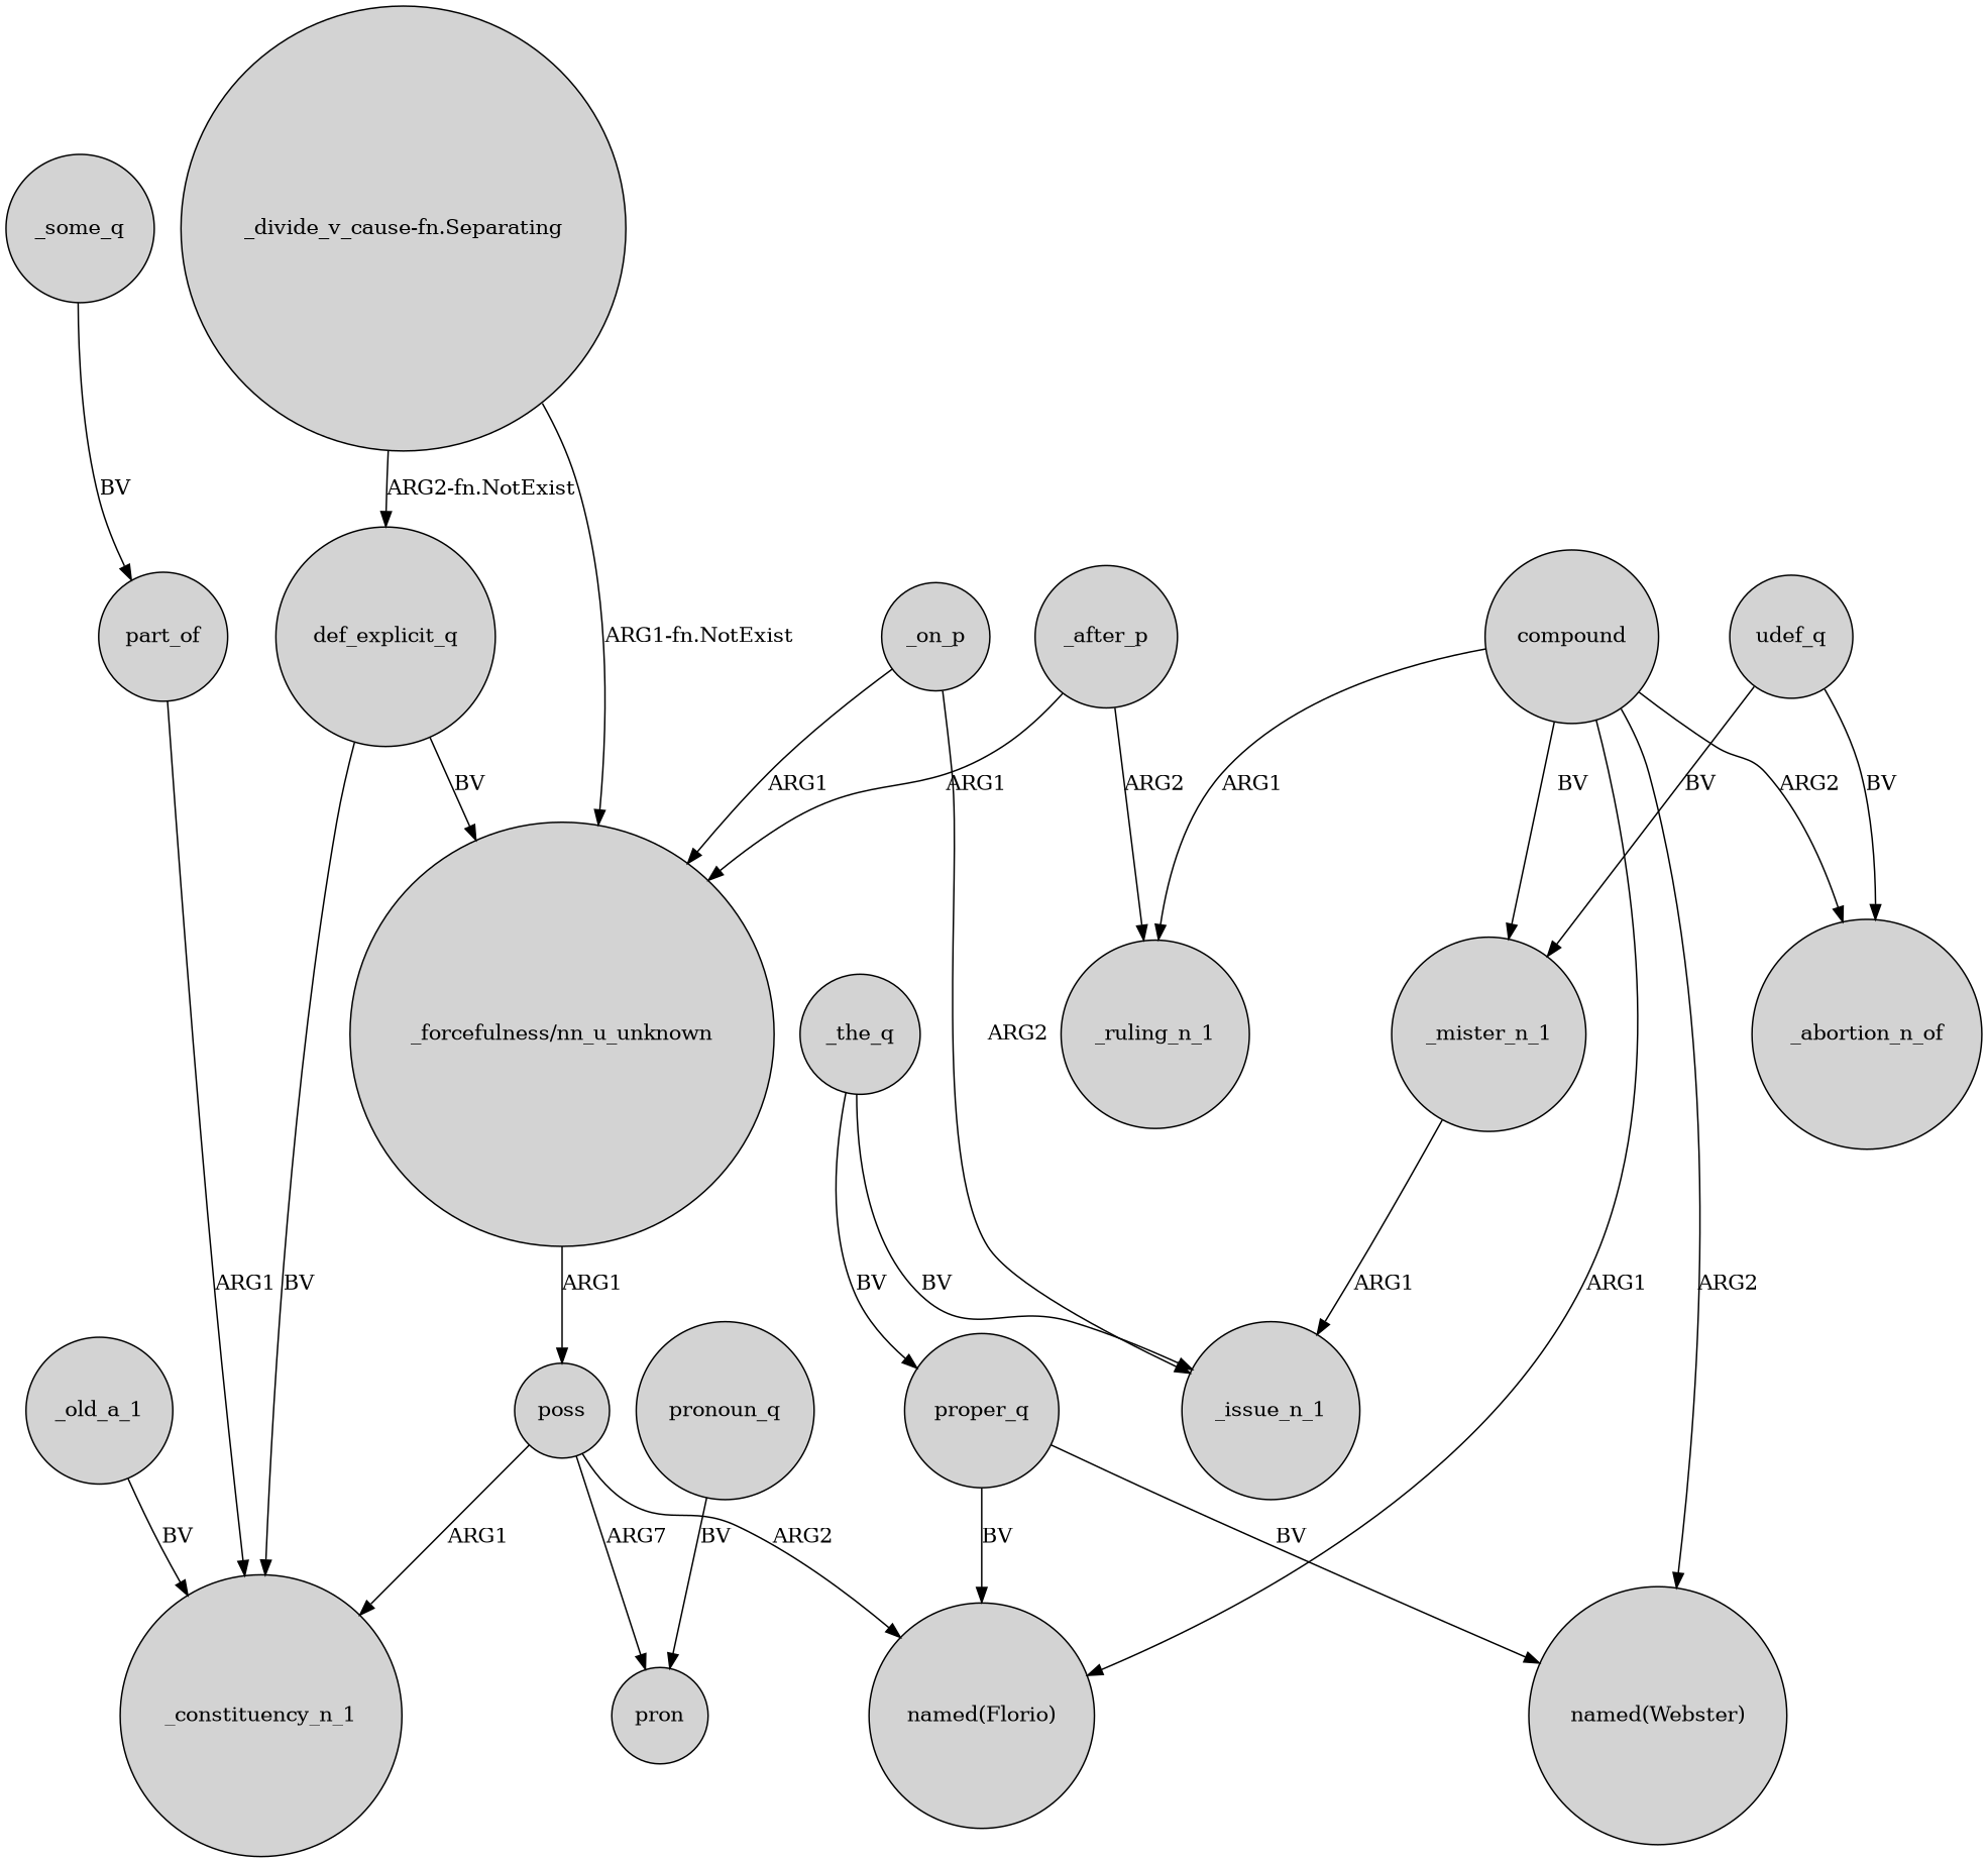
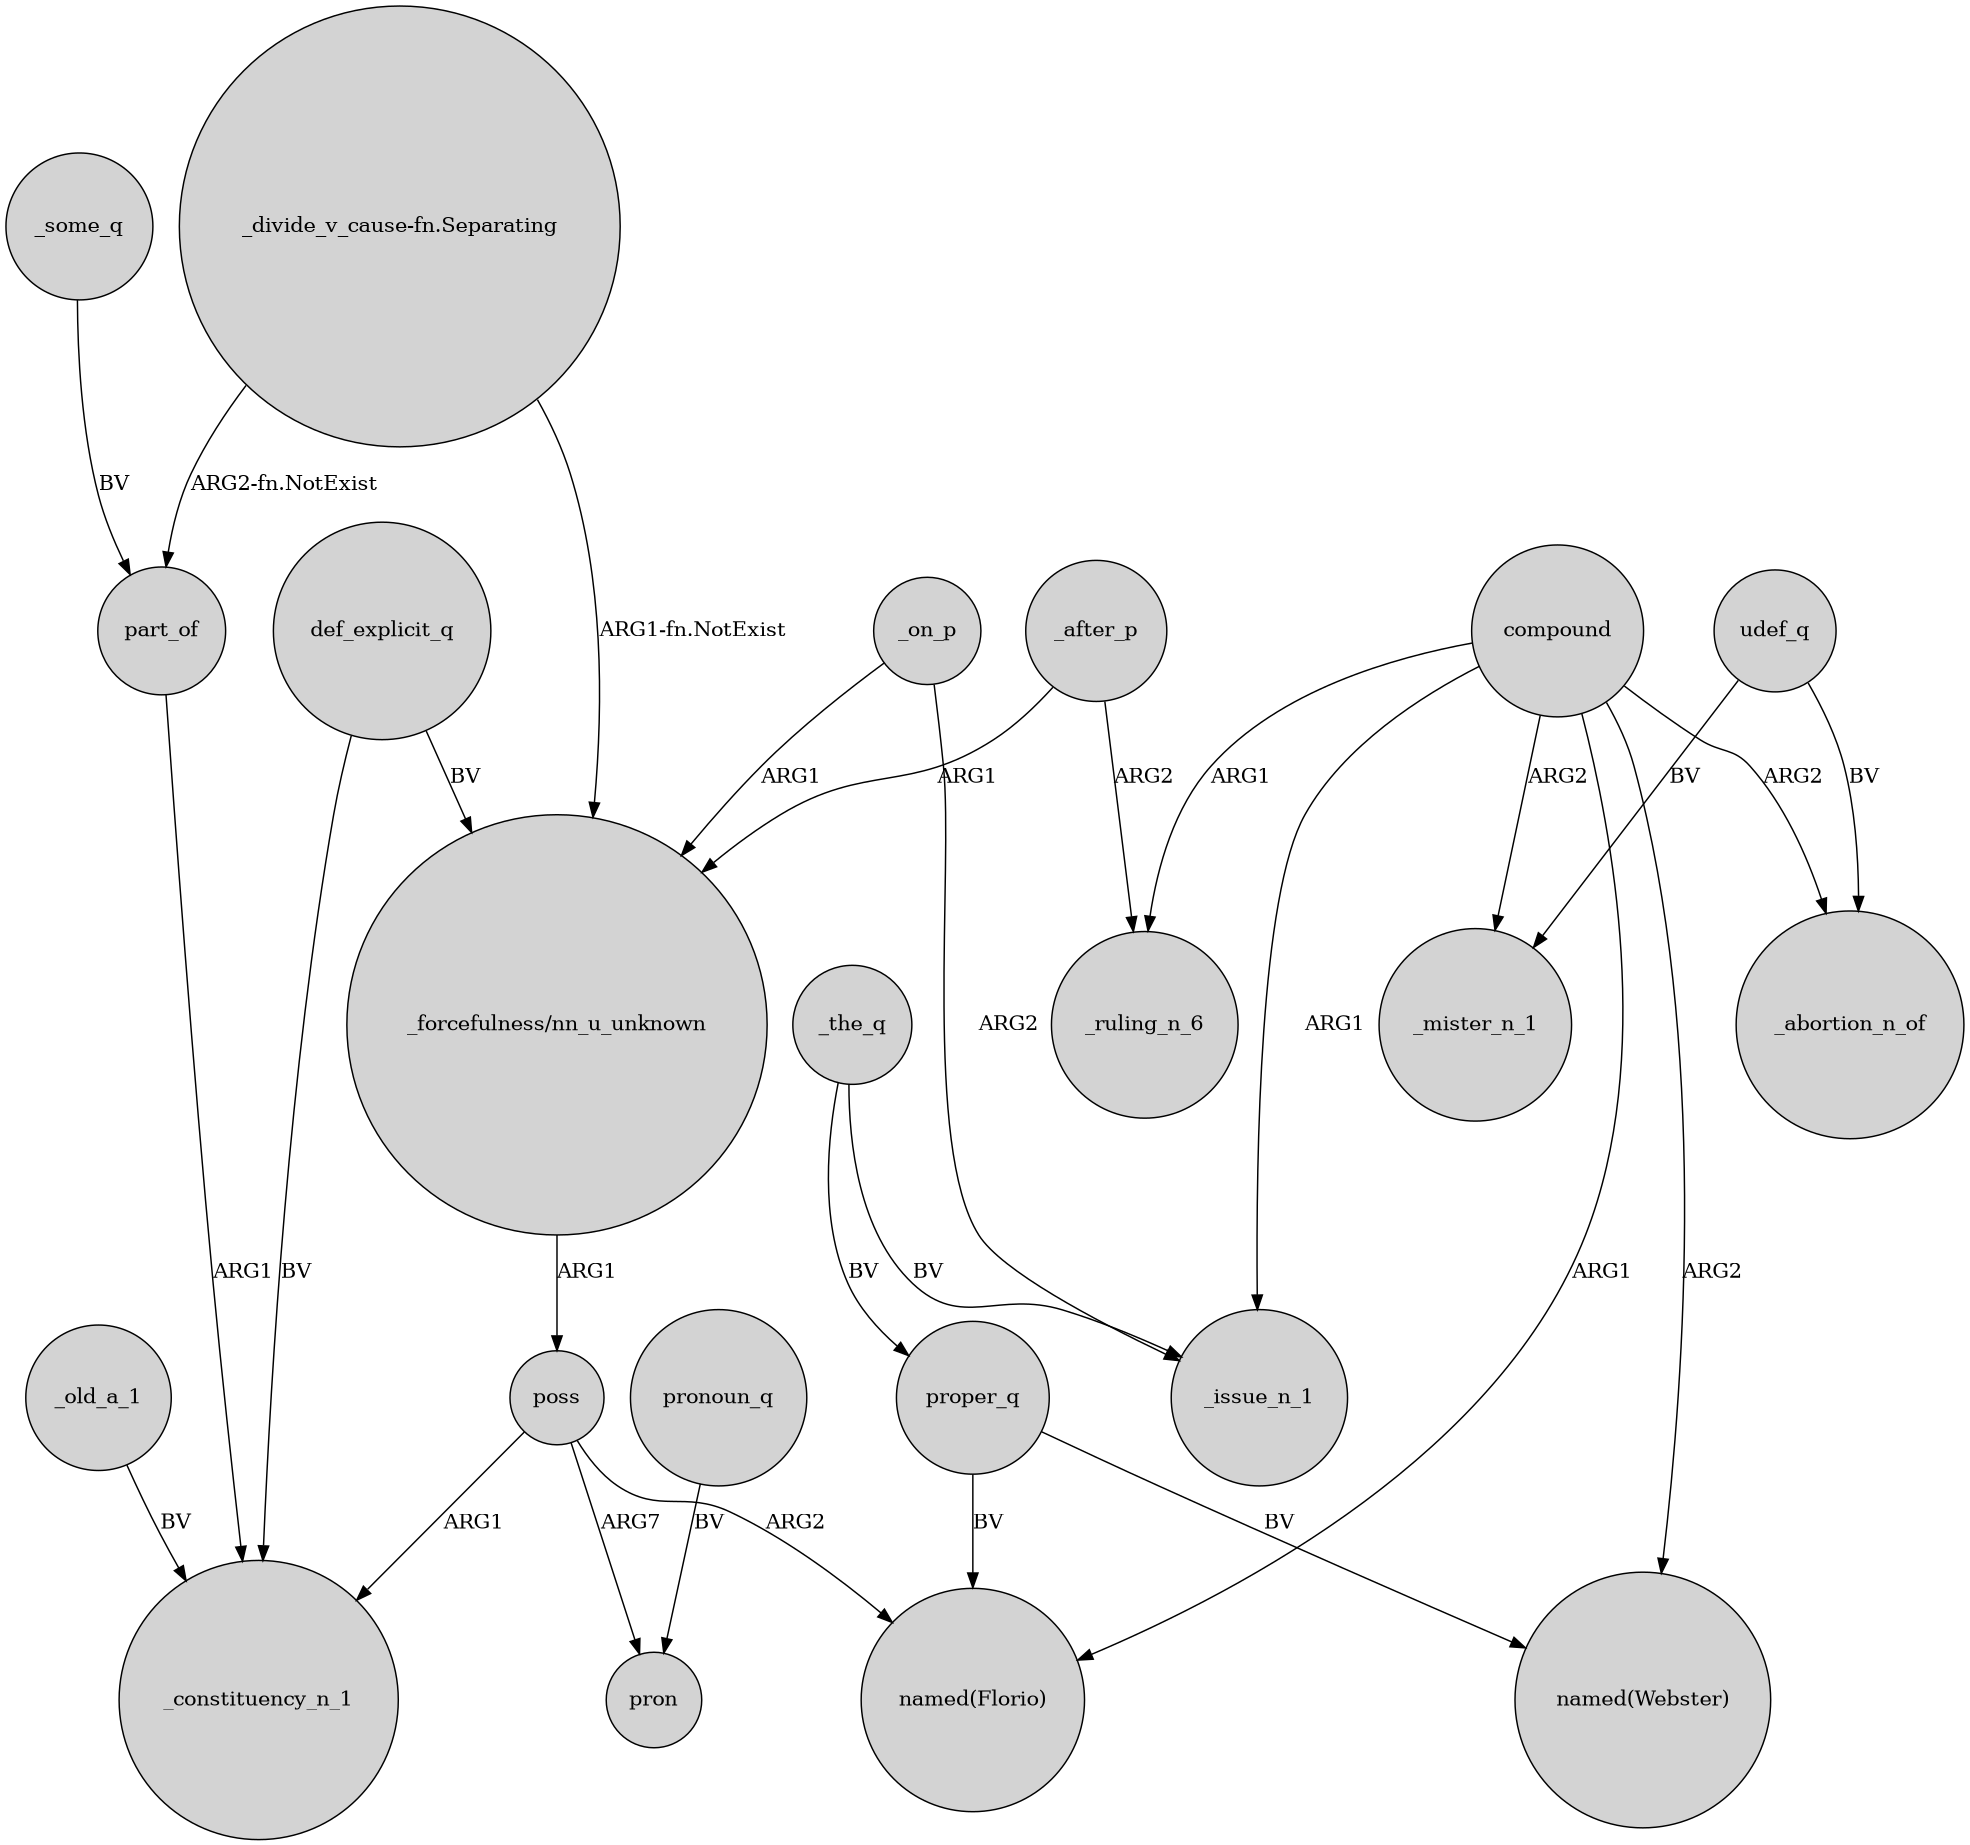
  digraph {
    node [shape=circle style=filled]
    def_explicit_q
    "_forcefulness/nn_u_unknown"
    _constituency_n_1
    poss
    compound
    "named(Webster)"
    _mister_n_1
    "named(Florio)"
-   _ruling_n_1
+   _ruling_n_1 [label=_ruling_n_6]
    _issue_n_1
    _abortion_n_of
    pron
    udef_q
    _after_p
    _old_a_1
    _the_q
    proper_q
    part_of
    _some_q
    _on_p
    pronoun_q
    "_divide_v_cause-fn.Separating"
    def_explicit_q -> "_forcefulness/nn_u_unknown" [label=BV]
    def_explicit_q -> _constituency_n_1 [label=BV]
    "_forcefulness/nn_u_unknown" -> poss [label=ARG1]
    poss -> _constituency_n_1 [label=ARG1]
    poss -> "named(Florio)" [label=ARG2]
    poss -> pron [label=ARG7]
    compound -> "named(Webster)" [label=ARG2]
-   compound -> _mister_n_1 [label=BV]
+   compound -> _mister_n_1 [label=ARG2]
    compound -> "named(Florio)" [label=ARG1]
    compound -> _ruling_n_1 [label=ARG1]
-   _mister_n_1 -> _issue_n_1 [label=ARG1]
+   compound -> _issue_n_1 [label=ARG1]
    compound -> _abortion_n_of [label=ARG2]
    udef_q -> _mister_n_1 [label=BV]
    udef_q -> _abortion_n_of [label=BV]
    _after_p -> "_forcefulness/nn_u_unknown" [label=ARG1]
    _after_p -> _ruling_n_1 [label=ARG2]
    _old_a_1 -> _constituency_n_1 [label=BV]
    _the_q -> _issue_n_1 [label=BV]
    _the_q -> proper_q [label=BV]
    proper_q -> "named(Webster)" [label=BV]
    proper_q -> "named(Florio)" [label=BV]
    part_of -> _constituency_n_1 [label=ARG1]
    _some_q -> part_of [label=BV]
    _on_p -> "_forcefulness/nn_u_unknown" [label=ARG1]
    _on_p -> _issue_n_1 [label=ARG2]
    pronoun_q -> pron [label=BV]
    "_divide_v_cause-fn.Separating" -> "_forcefulness/nn_u_unknown" [label="ARG1-fn.NotExist"]
-   "_divide_v_cause-fn.Separating" -> def_explicit_q [label="ARG2-fn.NotExist"]
+   "_divide_v_cause-fn.Separating" -> part_of [label="ARG2-fn.NotExist"]
  }
